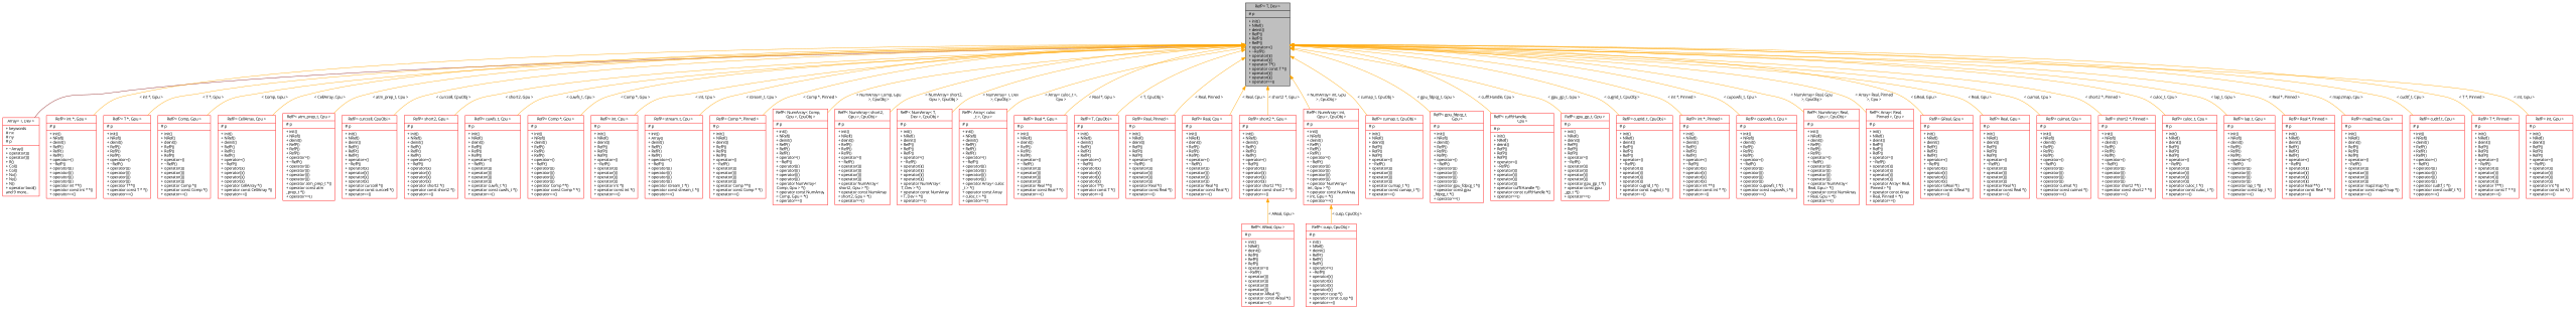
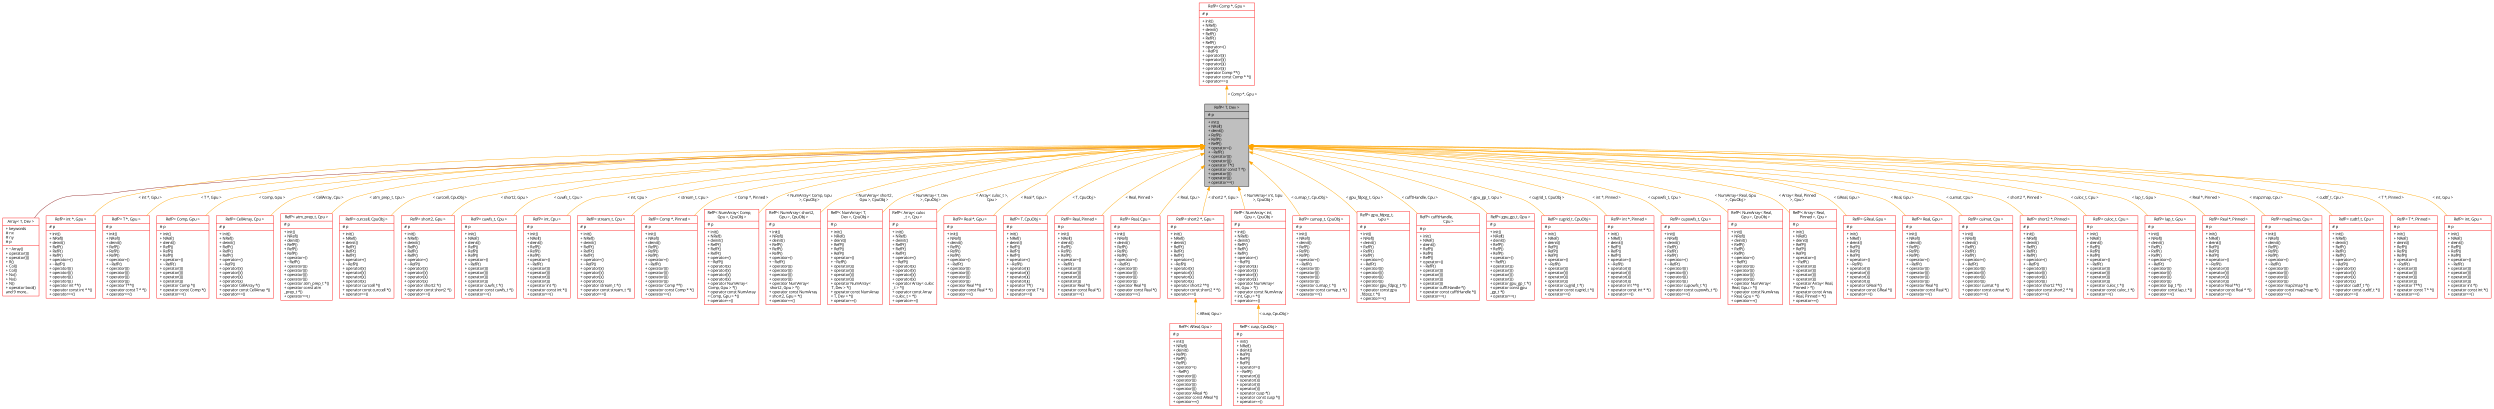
  digraph {
    fontname="Open Sans"
    node [color=red fontname="Open Sans" fontsize=10 shape=record]
    edge [color=orange dir=back fontname="Open Sans" fontsize=10 labelfontname=Helvetica labelfontsize=10 style=solid]
    n1 [color=black fillcolor=grey75 fontcolor=black height=0.2 label="{RefP\< T, Dev \>\n|# p\l|+ init()\l+ NRef()\l+ deinit()\l+ RefP()\l+ RefP()\l+ RefP()\l+ operator=()\l+ ~RefP()\l+ operator()()\l+ operator()()\l+ operator T*()\l+ operator const T *()\l+ operator()()\l+ operator()()\l+ operator==()\l}" style=filled width=0.4]
    n2 [height=0.2 label="{Array\< T, Dev \>\n|+ keywords\l# nx\l# ny\l# p\l|+ ~Array()\l+ operator()()\l+ operator()()\l+ R()\l+ Col()\l+ Col()\l+ Nx()\l+ Ny()\l+ N()\l+ operator bool()\land 9 more...\l}" width=0.4]
    n3 [height=0.2 label="{RefP\< int *, Gpu \>\n|# p\l|+ init()\l+ NRef()\l+ deinit()\l+ RefP()\l+ RefP()\l+ RefP()\l+ operator=()\l+ ~RefP()\l+ operator()()\l+ operator()()\l+ operator()()\l+ operator()()\l+ operator int **()\l+ operator const int * *()\l+ operator==()\l}" width=0.4]
    n4 [height=0.2 label="{RefP\< T *, Gpu \>\n|# p\l|+ init()\l+ NRef()\l+ deinit()\l+ RefP()\l+ RefP()\l+ RefP()\l+ operator=()\l+ ~RefP()\l+ operator()()\l+ operator()()\l+ operator()()\l+ operator()()\l+ operator T**()\l+ operator const T * *()\l+ operator==()\l}" width=0.4]
    n5 [height=0.2 label="{RefP\< Comp, Gpu \>\n|# p\l|+ init()\l+ NRef()\l+ deinit()\l+ RefP()\l+ RefP()\l+ RefP()\l+ operator=()\l+ ~RefP()\l+ operator()()\l+ operator()()\l+ operator()()\l+ operator()()\l+ operator Comp *()\l+ operator const Comp *()\l+ operator==()\l}" width=0.4]
    n6 [height=0.2 label="{RefP\< CellArray, Cpu \>\n|# p\l|+ init()\l+ NRef()\l+ deinit()\l+ RefP()\l+ RefP()\l+ RefP()\l+ operator=()\l+ ~RefP()\l+ operator()()\l+ operator()()\l+ operator()()\l+ operator()()\l+ operator CellArray *()\l+ operator const CellArray *()\l+ operator==()\l}" width=0.4]
    n7 [height=0.2 label="{RefP\< atm_prep_t, Cpu \>\n|# p\l|+ init()\l+ NRef()\l+ deinit()\l+ RefP()\l+ RefP()\l+ RefP()\l+ operator=()\l+ ~RefP()\l+ operator()()\l+ operator()()\l+ operator()()\l+ operator()()\l+ operator atm_prep_t *()\l+ operator const atm\l_prep_t *()\l+ operator==()\l}" width=0.4]
    n8 [height=0.2 label="{RefP\< curccell, CpuObj \>\n|# p\l|+ init()\l+ NRef()\l+ deinit()\l+ RefP()\l+ RefP()\l+ RefP()\l+ operator=()\l+ ~RefP()\l+ operator()()\l+ operator()()\l+ operator()()\l+ operator()()\l+ operator curccell *()\l+ operator const curccell *()\l+ operator==()\l}" width=0.4]
    n9 [height=0.2 label="{RefP\< short2, Gpu \>\n|# p\l|+ init()\l+ NRef()\l+ deinit()\l+ RefP()\l+ RefP()\l+ RefP()\l+ operator=()\l+ ~RefP()\l+ operator()()\l+ operator()()\l+ operator()()\l+ operator()()\l+ operator short2 *()\l+ operator const short2 *()\l+ operator==()\l}" width=0.4]
    n10 [height=0.2 label="{RefP\< cuwfs_t, Cpu \>\n|# p\l|+ init()\l+ NRef()\l+ deinit()\l+ RefP()\l+ RefP()\l+ RefP()\l+ operator=()\l+ ~RefP()\l+ operator()()\l+ operator()()\l+ operator()()\l+ operator()()\l+ operator cuwfs_t *()\l+ operator const cuwfs_t *()\l+ operator==()\l}" width=0.4]
    n11 [height=0.2 label="{RefP\< Comp *, Gpu \>\n|# p\l|+ init()\l+ NRef()\l+ deinit()\l+ RefP()\l+ RefP()\l+ RefP()\l+ operator=()\l+ ~RefP()\l+ operator()()\l+ operator()()\l+ operator()()\l+ operator()()\l+ operator Comp **()\l+ operator const Comp * *()\l+ operator==()\l}" width=0.4]
    n12 [height=0.2 label="{RefP\< int, Cpu \>\n|# p\l|+ init()\l+ NRef()\l+ deinit()\l+ RefP()\l+ RefP()\l+ RefP()\l+ operator=()\l+ ~RefP()\l+ operator()()\l+ operator()()\l+ operator()()\l+ operator()()\l+ operator int *()\l+ operator const int *()\l+ operator==()\l}" width=0.4]
-   n13 [height=0.2 label="{RefP\< stream_t, Cpu \>\n|# p\l|+ init()\l+ Array()\l+ deinit()\l+ RefP()\l+ RefP()\l+ RefP()\l+ operator=()\l+ ~RefP()\l+ operator()()\l+ operator()()\l+ operator()()\l+ operator()()\l+ operator stream_t *()\l+ operator const stream_t *()\l+ operator==()\l}" width=0.4]
+   n13 [height=0.2 label="{RefP\< stream_t, Cpu \>\n|# p\l|+ init()\l+ NRef()\l+ deinit()\l+ RefP()\l+ RefP()\l+ RefP()\l+ operator=()\l+ ~RefP()\l+ operator()()\l+ operator()()\l+ operator()()\l+ operator()()\l+ operator stream_t *()\l+ operator const stream_t *()\l+ operator==()\l}" width=0.4]
    n14 [height=0.2 label="{RefP\< Comp *, Pinned \>\n|# p\l|+ init()\l+ NRef()\l+ deinit()\l+ RefP()\l+ RefP()\l+ RefP()\l+ operator=()\l+ ~RefP()\l+ operator()()\l+ operator()()\l+ operator()()\l+ operator()()\l+ operator Comp **()\l+ operator const Comp * *()\l+ operator==()\l}" width=0.4]
    n15 [height=0.2 label="{RefP\< NumArray\< Comp,\l Gpu \>, CpuObj \>\n|# p\l|+ init()\l+ NRef()\l+ deinit()\l+ RefP()\l+ RefP()\l+ RefP()\l+ operator=()\l+ ~RefP()\l+ operator()()\l+ operator()()\l+ operator()()\l+ operator()()\l+ operator NumArray\<\l Comp, Gpu \> *()\l+ operator const NumArray\l\< Comp, Gpu \> *()\l+ operator==()\l}" width=0.4]
    n16 [height=0.2 label="{RefP\< NumArray\< short2,\l Gpu \>, CpuObj \>\n|# p\l|+ init()\l+ NRef()\l+ deinit()\l+ RefP()\l+ RefP()\l+ RefP()\l+ operator=()\l+ ~RefP()\l+ operator()()\l+ operator()()\l+ operator()()\l+ operator()()\l+ operator NumArray\<\l short2, Gpu \> *()\l+ operator const NumArray\l\< short2, Gpu \> *()\l+ operator==()\l}" width=0.4]
    n17 [height=0.2 label="{RefP\< NumArray\< T,\l Dev \>, CpuObj \>\n|# p\l|+ init()\l+ NRef()\l+ deinit()\l+ RefP()\l+ RefP()\l+ RefP()\l+ operator=()\l+ ~RefP()\l+ operator()()\l+ operator()()\l+ operator()()\l+ operator()()\l+ operator NumArray\<\l T, Dev \> *()\l+ operator const NumArray\l\< T, Dev \> *()\l+ operator==()\l}" width=0.4]
    n18 [height=0.2 label="{RefP\< Array\< culoc\l_t \>, Cpu \>\n|# p\l|+ init()\l+ NRef()\l+ deinit()\l+ RefP()\l+ RefP()\l+ RefP()\l+ operator=()\l+ ~RefP()\l+ operator()()\l+ operator()()\l+ operator()()\l+ operator()()\l+ operator Array\< culoc\l_t \> *()\l+ operator const Array\l\< culoc_t \> *()\l+ operator==()\l}" width=0.4]
    n19 [height=0.2 label="{RefP\< Real *, Gpu \>\n|# p\l|+ init()\l+ NRef()\l+ deinit()\l+ RefP()\l+ RefP()\l+ RefP()\l+ operator=()\l+ ~RefP()\l+ operator()()\l+ operator()()\l+ operator()()\l+ operator()()\l+ operator Real **()\l+ operator const Real * *()\l+ operator==()\l}" width=0.4]
    n20 [height=0.2 label="{RefP\< T, CpuObj \>\n|# p\l|+ init()\l+ NRef()\l+ deinit()\l+ RefP()\l+ RefP()\l+ RefP()\l+ operator=()\l+ ~RefP()\l+ operator()()\l+ operator()()\l+ operator()()\l+ operator()()\l+ operator T*()\l+ operator const T *()\l+ operator==()\l}" width=0.4]
    n21 [height=0.2 label="{RefP\< Real, Pinned \>\n|# p\l|+ init()\l+ NRef()\l+ deinit()\l+ RefP()\l+ RefP()\l+ RefP()\l+ operator=()\l+ ~RefP()\l+ operator()()\l+ operator()()\l+ operator()()\l+ operator()()\l+ operator Real *()\l+ operator const Real *()\l+ operator==()\l}" width=0.4]
    n22 [height=0.2 label="{RefP\< Real, Cpu \>\n|# p\l|+ init()\l+ NRef()\l+ deinit()\l+ RefP()\l+ RefP()\l+ RefP()\l+ operator=()\l+ ~RefP()\l+ operator()()\l+ operator()()\l+ operator()()\l+ operator()()\l+ operator Real *()\l+ operator const Real *()\l+ operator==()\l}" width=0.4]
    n23 [height=0.2 label="{RefP\< short2 *, Gpu \>\n|# p\l|+ init()\l+ NRef()\l+ deinit()\l+ RefP()\l+ RefP()\l+ RefP()\l+ operator=()\l+ ~RefP()\l+ operator()()\l+ operator()()\l+ operator()()\l+ operator()()\l+ operator short2 **()\l+ operator const short2 * *()\l+ operator==()\l}" width=0.4]
    n24 [height=0.2 label="{RefP\< NumArray\< int,\l Gpu \>, CpuObj \>\n|# p\l|+ init()\l+ NRef()\l+ deinit()\l+ RefP()\l+ RefP()\l+ RefP()\l+ operator=()\l+ ~RefP()\l+ operator()()\l+ operator()()\l+ operator()()\l+ operator()()\l+ operator NumArray\<\l int, Gpu \> *()\l+ operator const NumArray\l\< int, Gpu \> *()\l+ operator==()\l}" width=0.4]
    n25 [height=0.2 label="{RefP\< cumap_t, CpuObj \>\n|# p\l|+ init()\l+ NRef()\l+ deinit()\l+ RefP()\l+ RefP()\l+ RefP()\l+ operator=()\l+ ~RefP()\l+ operator()()\l+ operator()()\l+ operator()()\l+ operator()()\l+ operator cumap_t *()\l+ operator const cumap_t *()\l+ operator==()\l}" width=0.4]
    n26 [height=0.2 label="{RefP\< gpu_fdpcg_t,\l Gpu \>\n|# p\l|+ init()\l+ NRef()\l+ deinit()\l+ RefP()\l+ RefP()\l+ RefP()\l+ operator=()\l+ ~RefP()\l+ operator()()\l+ operator()()\l+ operator()()\l+ operator()()\l+ operator gpu_fdpcg_t *()\l+ operator const gpu\l_fdpcg_t *()\l+ operator==()\l}" width=0.4]
    n27 [height=0.2 label="{RefP\< cufftHandle,\l Cpu \>\n|# p\l|+ init()\l+ NRef()\l+ deinit()\l+ RefP()\l+ RefP()\l+ RefP()\l+ operator=()\l+ ~RefP()\l+ operator()()\l+ operator()()\l+ operator()()\l+ operator()()\l+ operator cufftHandle *()\l+ operator const cufftHandle *()\l+ operator==()\l}" width=0.4]
    n28 [height=0.2 label="{RefP\< gpu_gp_t, Gpu \>\n|# p\l|+ init()\l+ NRef()\l+ deinit()\l+ RefP()\l+ RefP()\l+ RefP()\l+ operator=()\l+ ~RefP()\l+ operator()()\l+ operator()()\l+ operator()()\l+ operator()()\l+ operator gpu_gp_t *()\l+ operator const gpu\l_gp_t *()\l+ operator==()\l}" width=0.4]
    n29 [height=0.2 label="{RefP\< cugrid_t, CpuObj \>\n|# p\l|+ init()\l+ NRef()\l+ deinit()\l+ RefP()\l+ RefP()\l+ RefP()\l+ operator=()\l+ ~RefP()\l+ operator()()\l+ operator()()\l+ operator()()\l+ operator()()\l+ operator cugrid_t *()\l+ operator const cugrid_t *()\l+ operator==()\l}" width=0.4]
    n30 [height=0.2 label="{RefP\< int *, Pinned \>\n|# p\l|+ init()\l+ NRef()\l+ deinit()\l+ RefP()\l+ RefP()\l+ RefP()\l+ operator=()\l+ ~RefP()\l+ operator()()\l+ operator()()\l+ operator()()\l+ operator()()\l+ operator int **()\l+ operator const int * *()\l+ operator==()\l}" width=0.4]
    n31 [height=0.2 label="{RefP\< cupowfs_t, Cpu \>\n|# p\l|+ init()\l+ NRef()\l+ deinit()\l+ RefP()\l+ RefP()\l+ RefP()\l+ operator=()\l+ ~RefP()\l+ operator()()\l+ operator()()\l+ operator()()\l+ operator()()\l+ operator cupowfs_t *()\l+ operator const cupowfs_t *()\l+ operator==()\l}" width=0.4]
    n32 [height=0.2 label="{RefP\< NumArray\< Real,\l Gpu \>, CpuObj \>\n|# p\l|+ init()\l+ NRef()\l+ deinit()\l+ RefP()\l+ RefP()\l+ RefP()\l+ operator=()\l+ ~RefP()\l+ operator()()\l+ operator()()\l+ operator()()\l+ operator()()\l+ operator NumArray\<\l Real, Gpu \> *()\l+ operator const NumArray\l\< Real, Gpu \> *()\l+ operator==()\l}" width=0.4]
    n33 [height=0.2 label="{RefP\< Array\< Real,\l Pinned \>, Cpu \>\n|# p\l|+ init()\l+ NRef()\l+ deinit()\l+ RefP()\l+ RefP()\l+ RefP()\l+ operator=()\l+ ~RefP()\l+ operator()()\l+ operator()()\l+ operator()()\l+ operator()()\l+ operator Array\< Real,\l Pinned \> *()\l+ operator const Array\l\< Real, Pinned \> *()\l+ operator==()\l}" width=0.4]
    n34 [height=0.2 label="{RefP\< GReal, Gpu \>\n|# p\l|+ init()\l+ NRef()\l+ deinit()\l+ RefP()\l+ RefP()\l+ RefP()\l+ operator=()\l+ ~RefP()\l+ operator()()\l+ operator()()\l+ operator()()\l+ operator()()\l+ operator GReal *()\l+ operator const GReal *()\l+ operator==()\l}" width=0.4]
    n35 [height=0.2 label="{RefP\< Real, Gpu \>\n|# p\l|+ init()\l+ NRef()\l+ deinit()\l+ RefP()\l+ RefP()\l+ RefP()\l+ operator=()\l+ ~RefP()\l+ operator()()\l+ operator()()\l+ operator()()\l+ operator()()\l+ operator Real *()\l+ operator const Real *()\l+ operator==()\l}" width=0.4]
    n36 [height=0.2 label="{RefP\< cuimat, Cpu \>\n|# p\l|+ init()\l+ NRef()\l+ deinit()\l+ RefP()\l+ RefP()\l+ RefP()\l+ operator=()\l+ ~RefP()\l+ operator()()\l+ operator()()\l+ operator()()\l+ operator()()\l+ operator cuimat *()\l+ operator const cuimat *()\l+ operator==()\l}" width=0.4]
    n37 [height=0.2 label="{RefP\< short2 *, Pinned \>\n|# p\l|+ init()\l+ NRef()\l+ deinit()\l+ RefP()\l+ RefP()\l+ RefP()\l+ operator=()\l+ ~RefP()\l+ operator()()\l+ operator()()\l+ operator()()\l+ operator()()\l+ operator short2 **()\l+ operator const short2 * *()\l+ operator==()\l}" width=0.4]
    n38 [height=0.2 label="{RefP\< culoc_t, Cpu \>\n|# p\l|+ init()\l+ NRef()\l+ deinit()\l+ RefP()\l+ RefP()\l+ RefP()\l+ operator=()\l+ ~RefP()\l+ operator()()\l+ operator()()\l+ operator()()\l+ operator()()\l+ operator culoc_t *()\l+ operator const culoc_t *()\l+ operator==()\l}" width=0.4]
    n39 [height=0.2 label="{RefP\< lap_t, Gpu \>\n|# p\l|+ init()\l+ NRef()\l+ deinit()\l+ RefP()\l+ RefP()\l+ RefP()\l+ operator=()\l+ ~RefP()\l+ operator()()\l+ operator()()\l+ operator()()\l+ operator()()\l+ operator lap_t *()\l+ operator const lap_t *()\l+ operator==()\l}" width=0.4]
    n40 [height=0.2 label="{RefP\< Real *, Pinned \>\n|# p\l|+ init()\l+ NRef()\l+ deinit()\l+ RefP()\l+ RefP()\l+ RefP()\l+ operator=()\l+ ~RefP()\l+ operator()()\l+ operator()()\l+ operator()()\l+ operator()()\l+ operator Real **()\l+ operator const Real * *()\l+ operator==()\l}" width=0.4]
    n41 [height=0.2 label="{RefP\< map2map, Cpu \>\n|# p\l|+ init()\l+ NRef()\l+ deinit()\l+ RefP()\l+ RefP()\l+ RefP()\l+ operator=()\l+ ~RefP()\l+ operator()()\l+ operator()()\l+ operator()()\l+ operator()()\l+ operator map2map *()\l+ operator const map2map *()\l+ operator==()\l}" width=0.4]
    n42 [height=0.2 label="{RefP\< cudtf_t, Cpu \>\n|# p\l|+ init()\l+ NRef()\l+ deinit()\l+ RefP()\l+ RefP()\l+ RefP()\l+ operator=()\l+ ~RefP()\l+ operator()()\l+ operator()()\l+ operator()()\l+ operator()()\l+ operator cudtf_t *()\l+ operator const cudtf_t *()\l+ operator==()\l}" width=0.4]
    n43 [height=0.2 label="{RefP\< T *, Pinned \>\n|# p\l|+ init()\l+ NRef()\l+ deinit()\l+ RefP()\l+ RefP()\l+ RefP()\l+ operator=()\l+ ~RefP()\l+ operator()()\l+ operator()()\l+ operator()()\l+ operator()()\l+ operator T**()\l+ operator const T * *()\l+ operator==()\l}" width=0.4]
    n44 [height=0.2 label="{RefP\< int, Gpu \>\n|# p\l|+ init()\l+ NRef()\l+ deinit()\l+ RefP()\l+ RefP()\l+ RefP()\l+ operator=()\l+ ~RefP()\l+ operator()()\l+ operator()()\l+ operator()()\l+ operator()()\l+ operator int *()\l+ operator const int *()\l+ operator==()\l}" width=0.4]
    n45 [height=0.2 label="{RefP\< AReal, Gpu \>\n|# p\l|+ init()\l+ NRef()\l+ deinit()\l+ RefP()\l+ RefP()\l+ RefP()\l+ operator=()\l+ ~RefP()\l+ operator()()\l+ operator()()\l+ operator()()\l+ operator()()\l+ operator AReal *()\l+ operator const AReal *()\l+ operator==()\l}" width=0.4]
    n46 [height=0.2 label="{RefP\< cusp, CpuObj \>\n|# p\l|+ init()\l+ NRef()\l+ deinit()\l+ RefP()\l+ RefP()\l+ RefP()\l+ operator=()\l+ ~RefP()\l+ operator()()\l+ operator()()\l+ operator()()\l+ operator()()\l+ operator cusp *()\l+ operator const cusp *()\l+ operator==()\l}" width=0.4]
    n1 -> n2 [arrowtail=onormal color=firebrick4]
    n1 -> n3 [label=" \< int *, Gpu \>"]
    n1 -> n4 [label=" \< T *, Gpu \>"]
    n1 -> n5 [label=" \< Comp, Gpu \>"]
    n1 -> n6 [label=" \< CellArray, Cpu \>"]
    n1 -> n7 [label=" \< atm_prep_t, Cpu \>"]
    n1 -> n8 [label=" \< curccell, CpuObj \>"]
    n1 -> n9 [label=" \< short2, Gpu \>"]
    n1 -> n10 [label=" \< cuwfs_t, Cpu \>"]
-   n1 -> n11 [label=" \< Comp *, Gpu \>"]
+   n11 -> n1 [label=" \< Comp *, Gpu \>"]
    n1 -> n12 [label=" \< int, Cpu \>"]
    n1 -> n13 [label=" \< stream_t, Cpu \>"]
    n1 -> n14 [label=" \< Comp *, Pinned \>"]
    n1 -> n15 [label=" \< NumArray\< Comp, Gpu\l \>, CpuObj \>"]
    n1 -> n16 [label=" \< NumArray\< short2,\l Gpu \>, CpuObj \>"]
    n1 -> n17 [label=" \< NumArray\< T, Dev\l \>, CpuObj \>"]
    n1 -> n18 [label=" \< Array\< culoc_t \>,\l Cpu \>"]
    n1 -> n19 [label=" \< Real *, Gpu \>"]
    n1 -> n20 [label=" \< T, CpuObj \>"]
    n1 -> n21 [label=" \< Real, Pinned \>"]
    n1 -> n22 [label=" \< Real, Cpu \>"]
    n1 -> n23 [label=" \< short2 *, Gpu \>"]
    n1 -> n24 [label=" \< NumArray\< int, Gpu\l \>, CpuObj \>"]
    n1 -> n25 [label=" \< cumap_t, CpuObj \>"]
    n1 -> n26 [label=" \< gpu_fdpcg_t, Gpu \>"]
    n1 -> n27 [label=" \< cufftHandle, Cpu \>"]
    n1 -> n28 [label=" \< gpu_gp_t, Gpu \>"]
    n1 -> n29 [label=" \< cugrid_t, CpuObj \>"]
    n1 -> n30 [label=" \< int *, Pinned \>"]
    n1 -> n31 [label=" \< cupowfs_t, Cpu \>"]
    n1 -> n32 [label=" \< NumArray\< Real, Gpu\l \>, CpuObj \>"]
    n1 -> n33 [label=" \< Array\< Real, Pinned\l \>, Cpu \>"]
    n1 -> n34 [label=" \< GReal, Gpu \>"]
    n1 -> n35 [label=" \< Real, Gpu \>"]
    n1 -> n36 [label=" \< cuimat, Cpu \>"]
    n1 -> n37 [label=" \< short2 *, Pinned \>"]
    n1 -> n38 [label=" \< culoc_t, Cpu \>"]
    n1 -> n39 [label=" \< lap_t, Gpu \>"]
    n1 -> n40 [label=" \< Real *, Pinned \>"]
    n1 -> n41 [label=" \< map2map, Cpu \>"]
    n1 -> n42 [label=" \< cudtf_t, Cpu \>"]
    n1 -> n43 [label=" \< T *, Pinned \>"]
    n1 -> n44 [label=" \< int, Gpu \>"]
    n23 -> n45 [label=" \< AReal, Gpu \>"]
    n24 -> n46 [label=" \< cusp, CpuObj \>"]
  }
